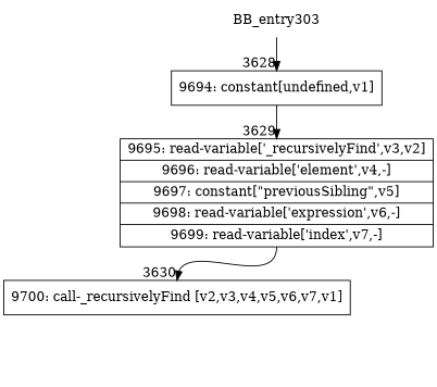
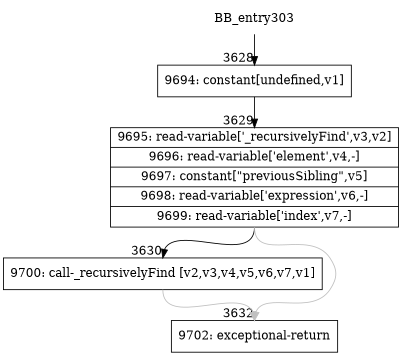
  digraph {
    rankdir=TD
    node [shape=record]
    edge [headport=n tailport=s]
    n1 [label=BB_entry303 shape=none]
    n2 [label="{9694: constant[undefined,v1]}"]
    n3 [label="{9695: read-variable['_recursivelyFind',v3,v2]|9696: read-variable['element',v4,-]|9697: constant[\"previousSibling\",v5]|9698: read-variable['expression',v6,-]|9699: read-variable['index',v7,-]}"]
    n4 [label="{9700: call-_recursivelyFind [v2,v3,v4,v5,v6,v7,v1]}"]
+   n5 [label="{9702: exceptional-return}"]
    n1 -> n2 [headlabel="    3628"]
    n2 -> n3 [headlabel="      3629"]
    n3 -> n4 [headlabel="      3630"]
+   n3 -> n5 [color=gray headlabel="      3632"]
+   n4 -> n5 [color=gray]
  }
